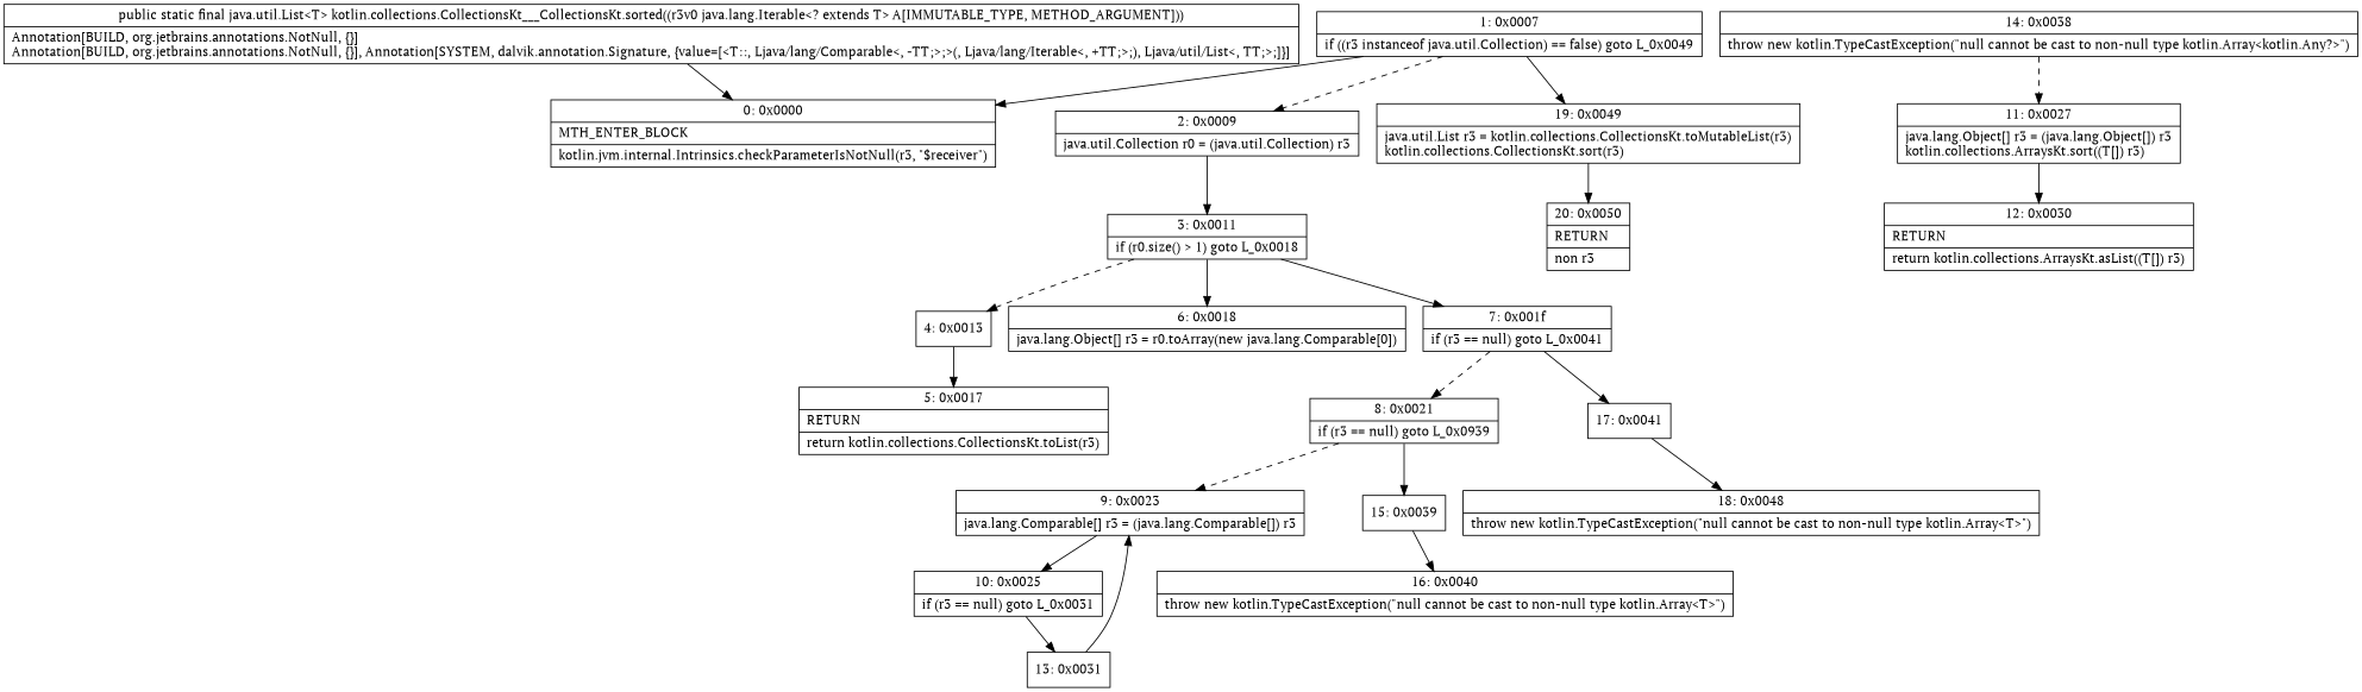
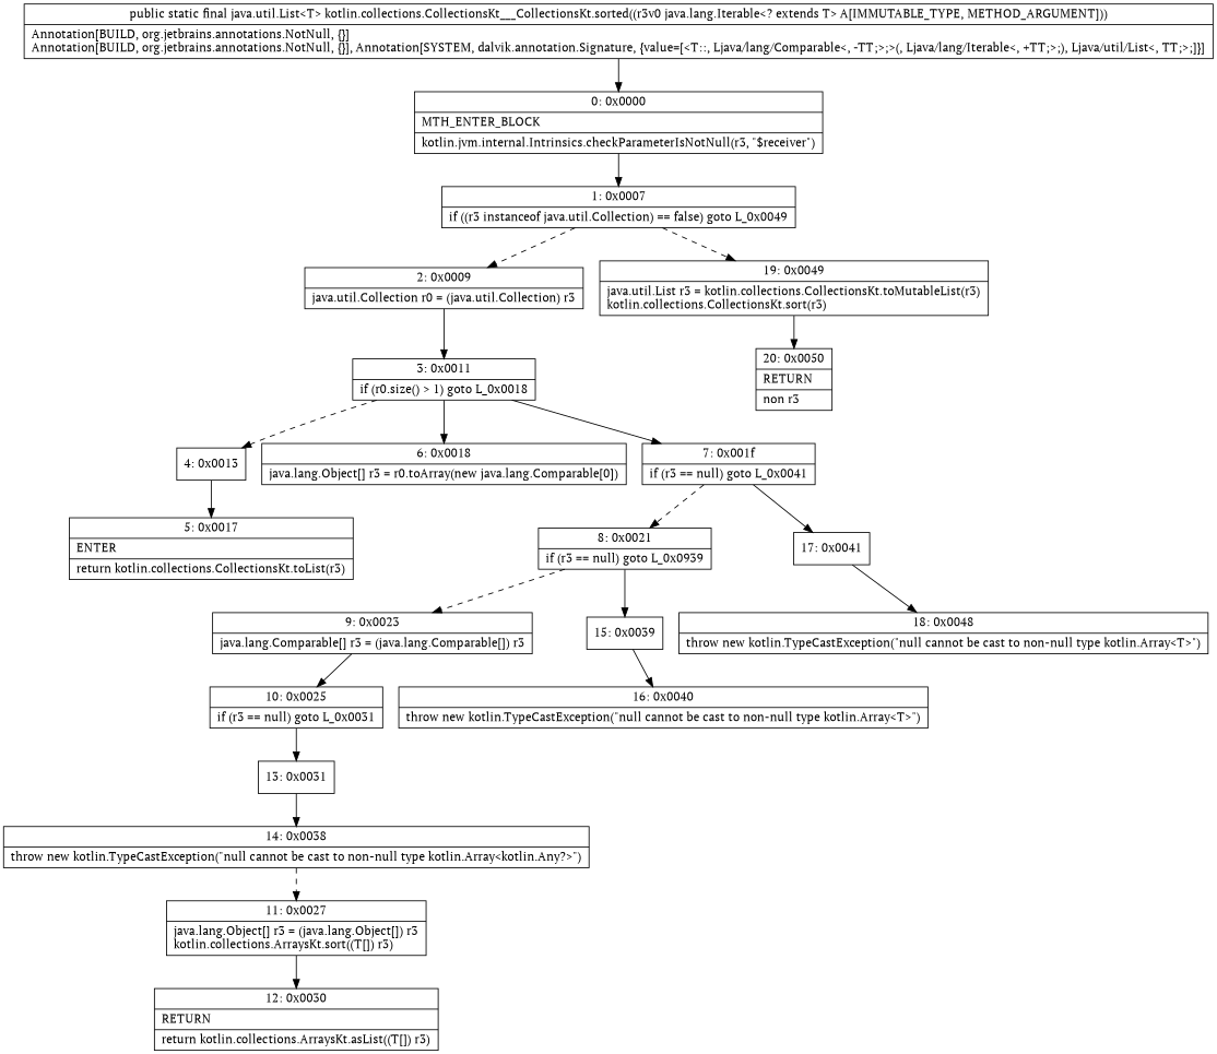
  digraph {
    fontname="PT Serif"
    node [fontname="PT Serif" shape=record]
    edge [fontname="PT Serif"]
    n1 [label="{0\:\ 0x0000|MTH_ENTER_BLOCK\l|kotlin.jvm.internal.Intrinsics.checkParameterIsNotNull(r3, \"$receiver\")\l}"]
    n2 [label="{1\:\ 0x0007|if ((r3 instanceof java.util.Collection) == false) goto L_0x0049\l}"]
    n3 [label="{2\:\ 0x0009|java.util.Collection r0 = (java.util.Collection) r3\l}"]
    n4 [label="{19\:\ 0x0049|java.util.List r3 = kotlin.collections.CollectionsKt.toMutableList(r3)\lkotlin.collections.CollectionsKt.sort(r3)\l}"]
    n5 [label="{3\:\ 0x0011|if (r0.size() \> 1) goto L_0x0018\l}"]
    n6 [label="{20\:\ 0x0050|RETURN\l|non r3\l}"]
    n7 [label="{4\:\ 0x0013}"]
    n8 [label="{6\:\ 0x0018|java.lang.Object[] r3 = r0.toArray(new java.lang.Comparable[0])\l}"]
    n9 [label="{7\:\ 0x001f|if (r3 == null) goto L_0x0041\l}"]
-   n10 [label="{5\:\ 0x0017|RETURN\l|return kotlin.collections.CollectionsKt.toList(r3)\l}"]
+   n10 [label="{5\:\ 0x0017|ENTER\l|return kotlin.collections.CollectionsKt.toList(r3)\l}"]
    n11 [label="{8\:\ 0x0021|if (r3 == null) goto L_0x0939\l}"]
    n12 [label="{17\:\ 0x0041}"]
    n13 [label="{9\:\ 0x0023|java.lang.Comparable[] r3 = (java.lang.Comparable[]) r3\l}"]
    n14 [label="{15\:\ 0x0039}"]
    n15 [label="{18\:\ 0x0048|throw new kotlin.TypeCastException(\"null cannot be cast to non\-null type kotlin.Array\<T\>\")\l}"]
    n16 [label="{10\:\ 0x0025|if (r3 == null) goto L_0x0031\l}"]
    n17 [label="{16\:\ 0x0040|throw new kotlin.TypeCastException(\"null cannot be cast to non\-null type kotlin.Array\<T\>\")\l}"]
    n18 [label="{13\:\ 0x0031}"]
    n19 [label="{11\:\ 0x0027|java.lang.Object[] r3 = (java.lang.Object[]) r3\lkotlin.collections.ArraysKt.sort((T[]) r3)\l}"]
    n20 [label="{12\:\ 0x0030|RETURN\l|return kotlin.collections.ArraysKt.asList((T[]) r3)\l}"]
    n21 [label="{14\:\ 0x0038|throw new kotlin.TypeCastException(\"null cannot be cast to non\-null type kotlin.Array\<kotlin.Any?\>\")\l}"]
    n22 [label="{public static final java.util.List\<T\> kotlin.collections.CollectionsKt___CollectionsKt.sorted((r3v0 java.lang.Iterable\<? extends T\> A[IMMUTABLE_TYPE, METHOD_ARGUMENT]))  | Annotation[BUILD, org.jetbrains.annotations.NotNull, \{\}]\lAnnotation[BUILD, org.jetbrains.annotations.NotNull, \{\}], Annotation[SYSTEM, dalvik.annotation.Signature, \{value=[\<T::, Ljava\/lang\/Comparable\<, \-TT;\>;\>(, Ljava\/lang\/Iterable\<, +TT;\>;), Ljava\/util\/List\<, TT;\>;]\}]\l}"]
-   n2 -> n1
+   n1 -> n2
    n2 -> n3 [style=dashed]
-   n2 -> n4
+   n2 -> n4 [style=dashed]
    n3 -> n5
    n4 -> n6
    n5 -> n7 [style=dashed]
    n5 -> n8
    n5 -> n9
    n7 -> n10
    n9 -> n11 [style=dashed]
    n9 -> n12
    n11 -> n13 [style=dashed]
    n11 -> n14
    n12 -> n15
    n13 -> n16
    n14 -> n17
    n16 -> n18
-   n18 -> n13
+   n18 -> n21
    n19 -> n20
    n21 -> n19 [style=dashed]
    n22 -> n1
  }
